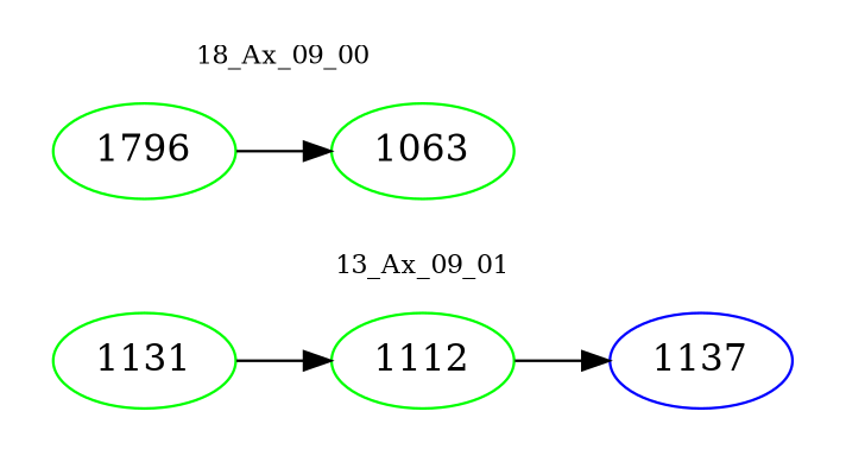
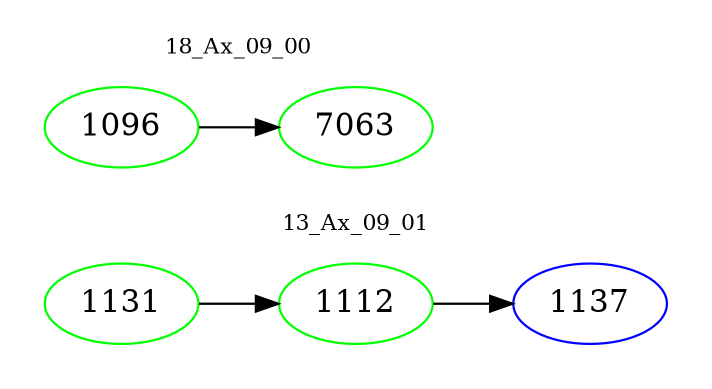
  digraph {
    rankdir=LR
    node [color=green]
    edge [color=black]
    n1 [label=1131]
    n2 [label=1112]
    n3 [color=blue label=1137]
-   n4 [label=1796]
-   n5 [label=1063]
+   n4 [label=1096]
+   n5 [label=7063]
    subgraph cluster_1 {
      color=white
      fontsize=10
      label="13_Ax_09_01"
      n1
      n2
      n3
    }
    subgraph cluster_2 {
      color=white
      fontsize=10
      label="18_Ax_09_00"
      n4
      n5
    }
    n1 -> n2
    n2 -> n3
    n4 -> n5
  }
